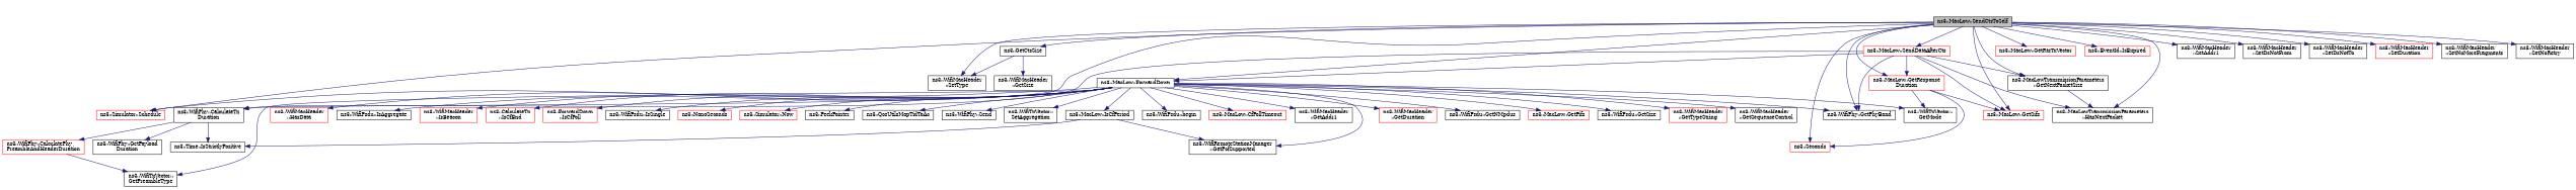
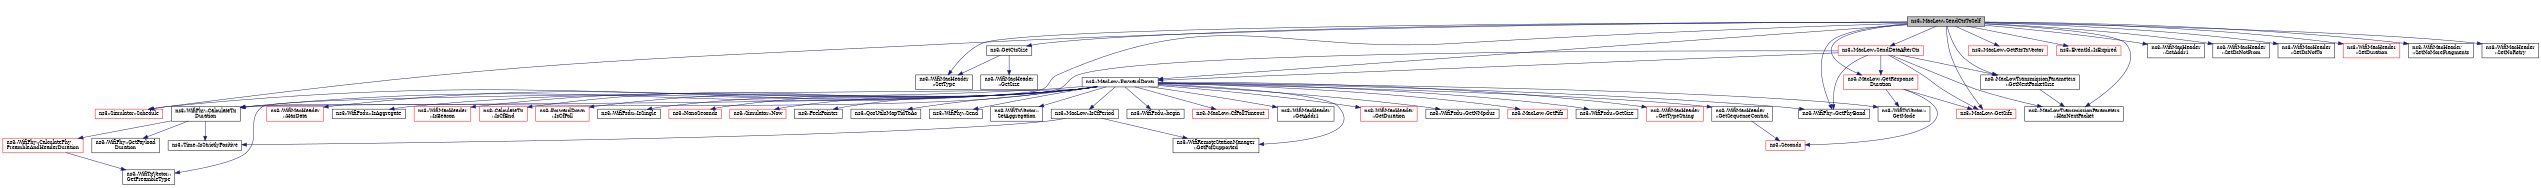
  digraph {
    fontname="DejaVu Serif"
    rankdir=TB
    node [color=black fillcolor=white fontname="DejaVu Serif" fontsize=10 shape=record style=filled]
    edge [color=midnightblue fontname="DejaVu Serif" fontsize=10 labelfontname=Helvetica labelfontsize=10 style=solid]
    n1 [fillcolor=grey75 fontcolor=black height=0.2 label="ns3::MacLow::SendCtsToSelf" width=0.4]
    n2 [height=0.2 label="ns3::WifiPhy::CalculateTx\lDuration" width=0.4]
    n3 [height=0.2 label="ns3::MacLow::ForwardDown" width=0.4]
    n4 [height=0.2 label="ns3::WifiPhy::GetPhyBand" width=0.4]
    n5 [color=red height=0.2 label="ns3::Simulator::Schedule" width=0.4]
    n6 [height=0.2 label="ns3::GetCtsSize" width=0.4]
    n7 [height=0.2 label="ns3::WifiMacHeader\l::SetType" width=0.4]
    n8 [height=0.2 label="ns3::MacLowTransmissionParameters\l::GetNextPacketSize" width=0.4]
    n9 [height=0.2 label="ns3::MacLowTransmissionParameters\l::HasNextPacket" width=0.4]
    n10 [color=red height=0.2 label="ns3::MacLow::GetResponse\lDuration" width=0.4]
    n11 [color=red height=0.2 label="ns3::MacLow::GetSifs" width=0.4]
    n12 [color=red height=0.2 label="ns3::Seconds" width=0.4]
    n13 [color=red height=0.2 label="ns3::MacLow::GetRtsTxVector" width=0.4]
    n14 [color=red height=0.2 label="ns3::EventId::IsExpired" width=0.4]
    n15 [color=red height=0.2 label="ns3::MacLow::SendDataAfterCts" width=0.4]
    n16 [height=0.2 label="ns3::WifiMacHeader\l::SetAddr1" width=0.4]
    n17 [height=0.2 label="ns3::WifiMacHeader\l::SetDsNotFrom" width=0.4]
    n18 [height=0.2 label="ns3::WifiMacHeader\l::SetDsNotTo" width=0.4]
    n19 [color=red height=0.2 label="ns3::WifiMacHeader\l::SetDuration" width=0.4]
    n20 [height=0.2 label="ns3::WifiMacHeader\l::SetNoMoreFragments" width=0.4]
    n21 [height=0.2 label="ns3::WifiMacHeader\l::SetNoRetry" width=0.4]
    n22 [color=red height=0.2 label="ns3::WifiPhy::CalculatePhy\lPreambleAndHeaderDuration" width=0.4]
    n23 [height=0.2 label="ns3::WifiPhy::GetPayload\lDuration" width=0.4]
    n24 [height=0.2 label="ns3::Time::IsStrictlyPositive" width=0.4]
    n25 [height=0.2 label="ns3::WifiTxVector::\lGetPreambleType" width=0.4]
    n26 [height=0.2 label="ns3::WifiPsdu::begin" width=0.4]
    n27 [color=red height=0.2 label="ns3::MacLow::CfPollTimeout" width=0.4]
    n28 [height=0.2 label="ns3::WifiMacHeader\l::GetAddr1" width=0.4]
    n29 [color=red height=0.2 label="ns3::WifiMacHeader\l::GetDuration" width=0.4]
    n30 [height=0.2 label="ns3::WifiTxVector::\lGetMode" width=0.4]
    n31 [height=0.2 label="ns3::WifiPsdu::GetNMpdus" width=0.4]
    n32 [height=0.2 label="ns3::WifiRemoteStationManager\l::GetPcfSupported" width=0.4]
    n33 [color=red height=0.2 label="ns3::MacLow::GetPifs" width=0.4]
    n34 [height=0.2 label="ns3::WifiMacHeader\l::GetSequenceControl" width=0.4]
    n35 [height=0.2 label="ns3::WifiPsdu::GetSize" width=0.4]
    n36 [color=red height=0.2 label="ns3::WifiMacHeader\l::GetTypeString" width=0.4]
    n37 [color=red height=0.2 label="ns3::WifiMacHeader\l::HasData" width=0.4]
    n38 [height=0.2 label="ns3::WifiPsdu::IsAggregate" width=0.4]
    n39 [color=red height=0.2 label="ns3::WifiMacHeader\l::IsBeacon" width=0.4]
    n40 [color=red height=0.2 label="ns3::CalculateTx\l::IsCfEnd" width=0.4]
    n41 [height=0.2 label="ns3::MacLow::IsCfPeriod" width=0.4]
    n42 [color=red height=0.2 label="ns3::ForwardDown\l::IsCfPoll" width=0.4]
    n43 [height=0.2 label="ns3::WifiPsdu::IsSingle" width=0.4]
    n44 [color=red height=0.2 label="ns3::NanoSeconds" width=0.4]
    n45 [color=red height=0.2 label="ns3::Simulator::Now" width=0.4]
    n46 [height=0.2 label="ns3::PeekPointer" width=0.4]
    n47 [height=0.2 label="ns3::QosUtilsMapTidToAc" width=0.4]
    n48 [height=0.2 label="ns3::WifiPhy::Send" width=0.4]
    n49 [height=0.2 label="ns3::WifiTxVector::\lSetAggregation" width=0.4]
    n50 [height=0.2 label="ns3::WifiMacHeader\l::GetSize" width=0.4]
    n1 -> n2
    n1 -> n3
    n1 -> n4
    n1 -> n5
    n1 -> n6
    n1 -> n7
    n1 -> n8
    n1 -> n9
    n1 -> n10
    n1 -> n11
-   n1 -> n12
+   n34 -> n12
    n1 -> n13
    n1 -> n14
    n1 -> n15
    n1 -> n16
    n1 -> n17
    n1 -> n18
    n1 -> n19
    n1 -> n20
    n1 -> n21
    n2 -> n22
    n2 -> n23
    n2 -> n24
+   n3 -> n2
    n3 -> n4
    n3 -> n5
    n3 -> n25
    n3 -> n26
    n3 -> n27
    n3 -> n28
    n3 -> n29
    n3 -> n30
    n3 -> n31
    n3 -> n32
    n3 -> n33
    n3 -> n34
    n3 -> n35
    n3 -> n36
    n3 -> n37
    n3 -> n38
    n3 -> n39
    n3 -> n40
    n3 -> n41
    n3 -> n42
    n3 -> n43
    n3 -> n44
    n3 -> n45
    n3 -> n46
    n3 -> n47
    n3 -> n48
    n3 -> n49
    n6 -> n7
    n6 -> n50
    n8 -> n9
    n10 -> n11
    n10 -> n12
    n10 -> n30
    n15 -> n2
    n15 -> n3
    n15 -> n4
    n15 -> n8
    n15 -> n9
    n15 -> n10
    n15 -> n11
    n22 -> n25
    n41 -> n24
    n41 -> n32
  }
